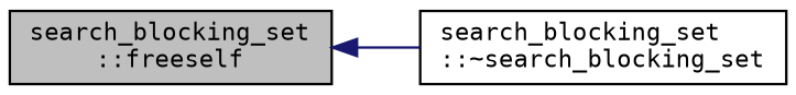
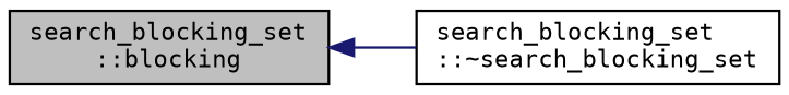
  digraph {
    rankdir=LR
    fontname="DejaVu Sans Mono"
    node [color=black fontname="DejaVu Sans Mono" fontsize=10 shape=record style=filled]
-   n1 [fillcolor=grey75 fontcolor=black height=0.2 label="search_blocking_set\l::freeself" width=0.4]
+   n1 [fillcolor=grey75 fontcolor=black height=0.2 label="search_blocking_set\l::blocking" width=0.4]
    n2 [fillcolor=white height=0.2 label="search_blocking_set\l::~search_blocking_set" width=0.4]
    n1 -> n2 [color=midnightblue dir=back fontname="DejaVu Sans Mono" fontsize=10 labelfontname=Helvetica labelfontsize=10 style=solid]
  }
